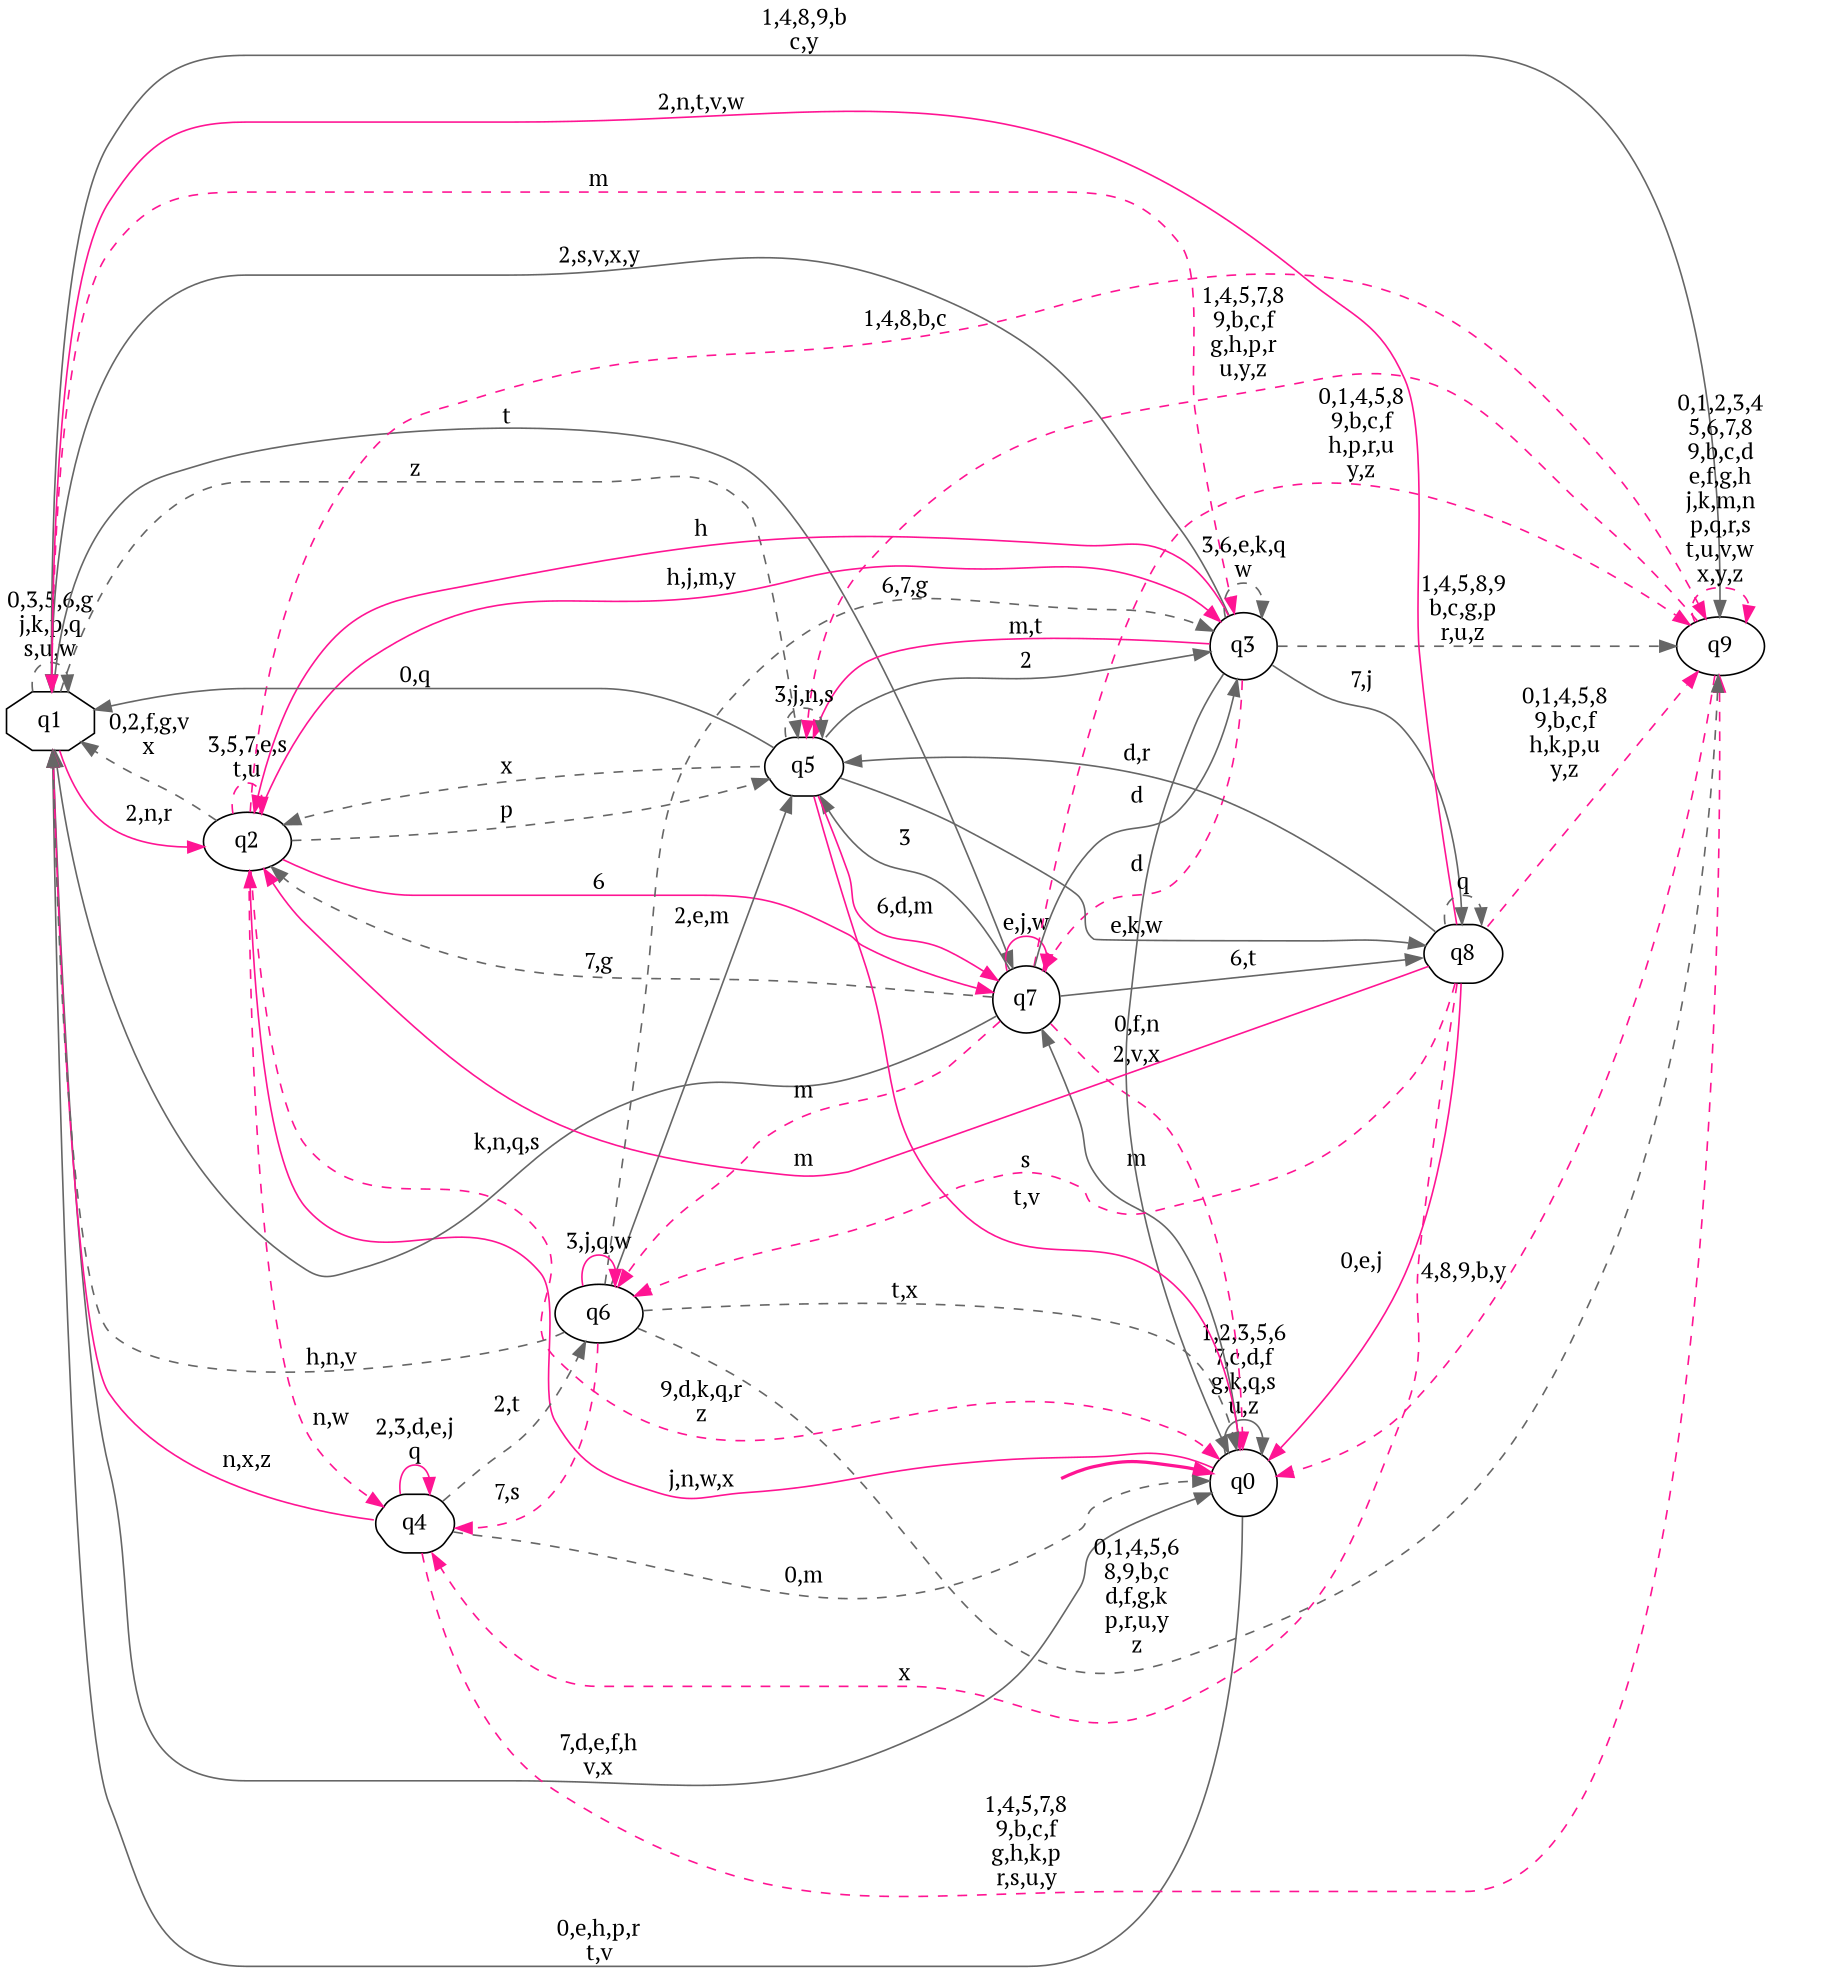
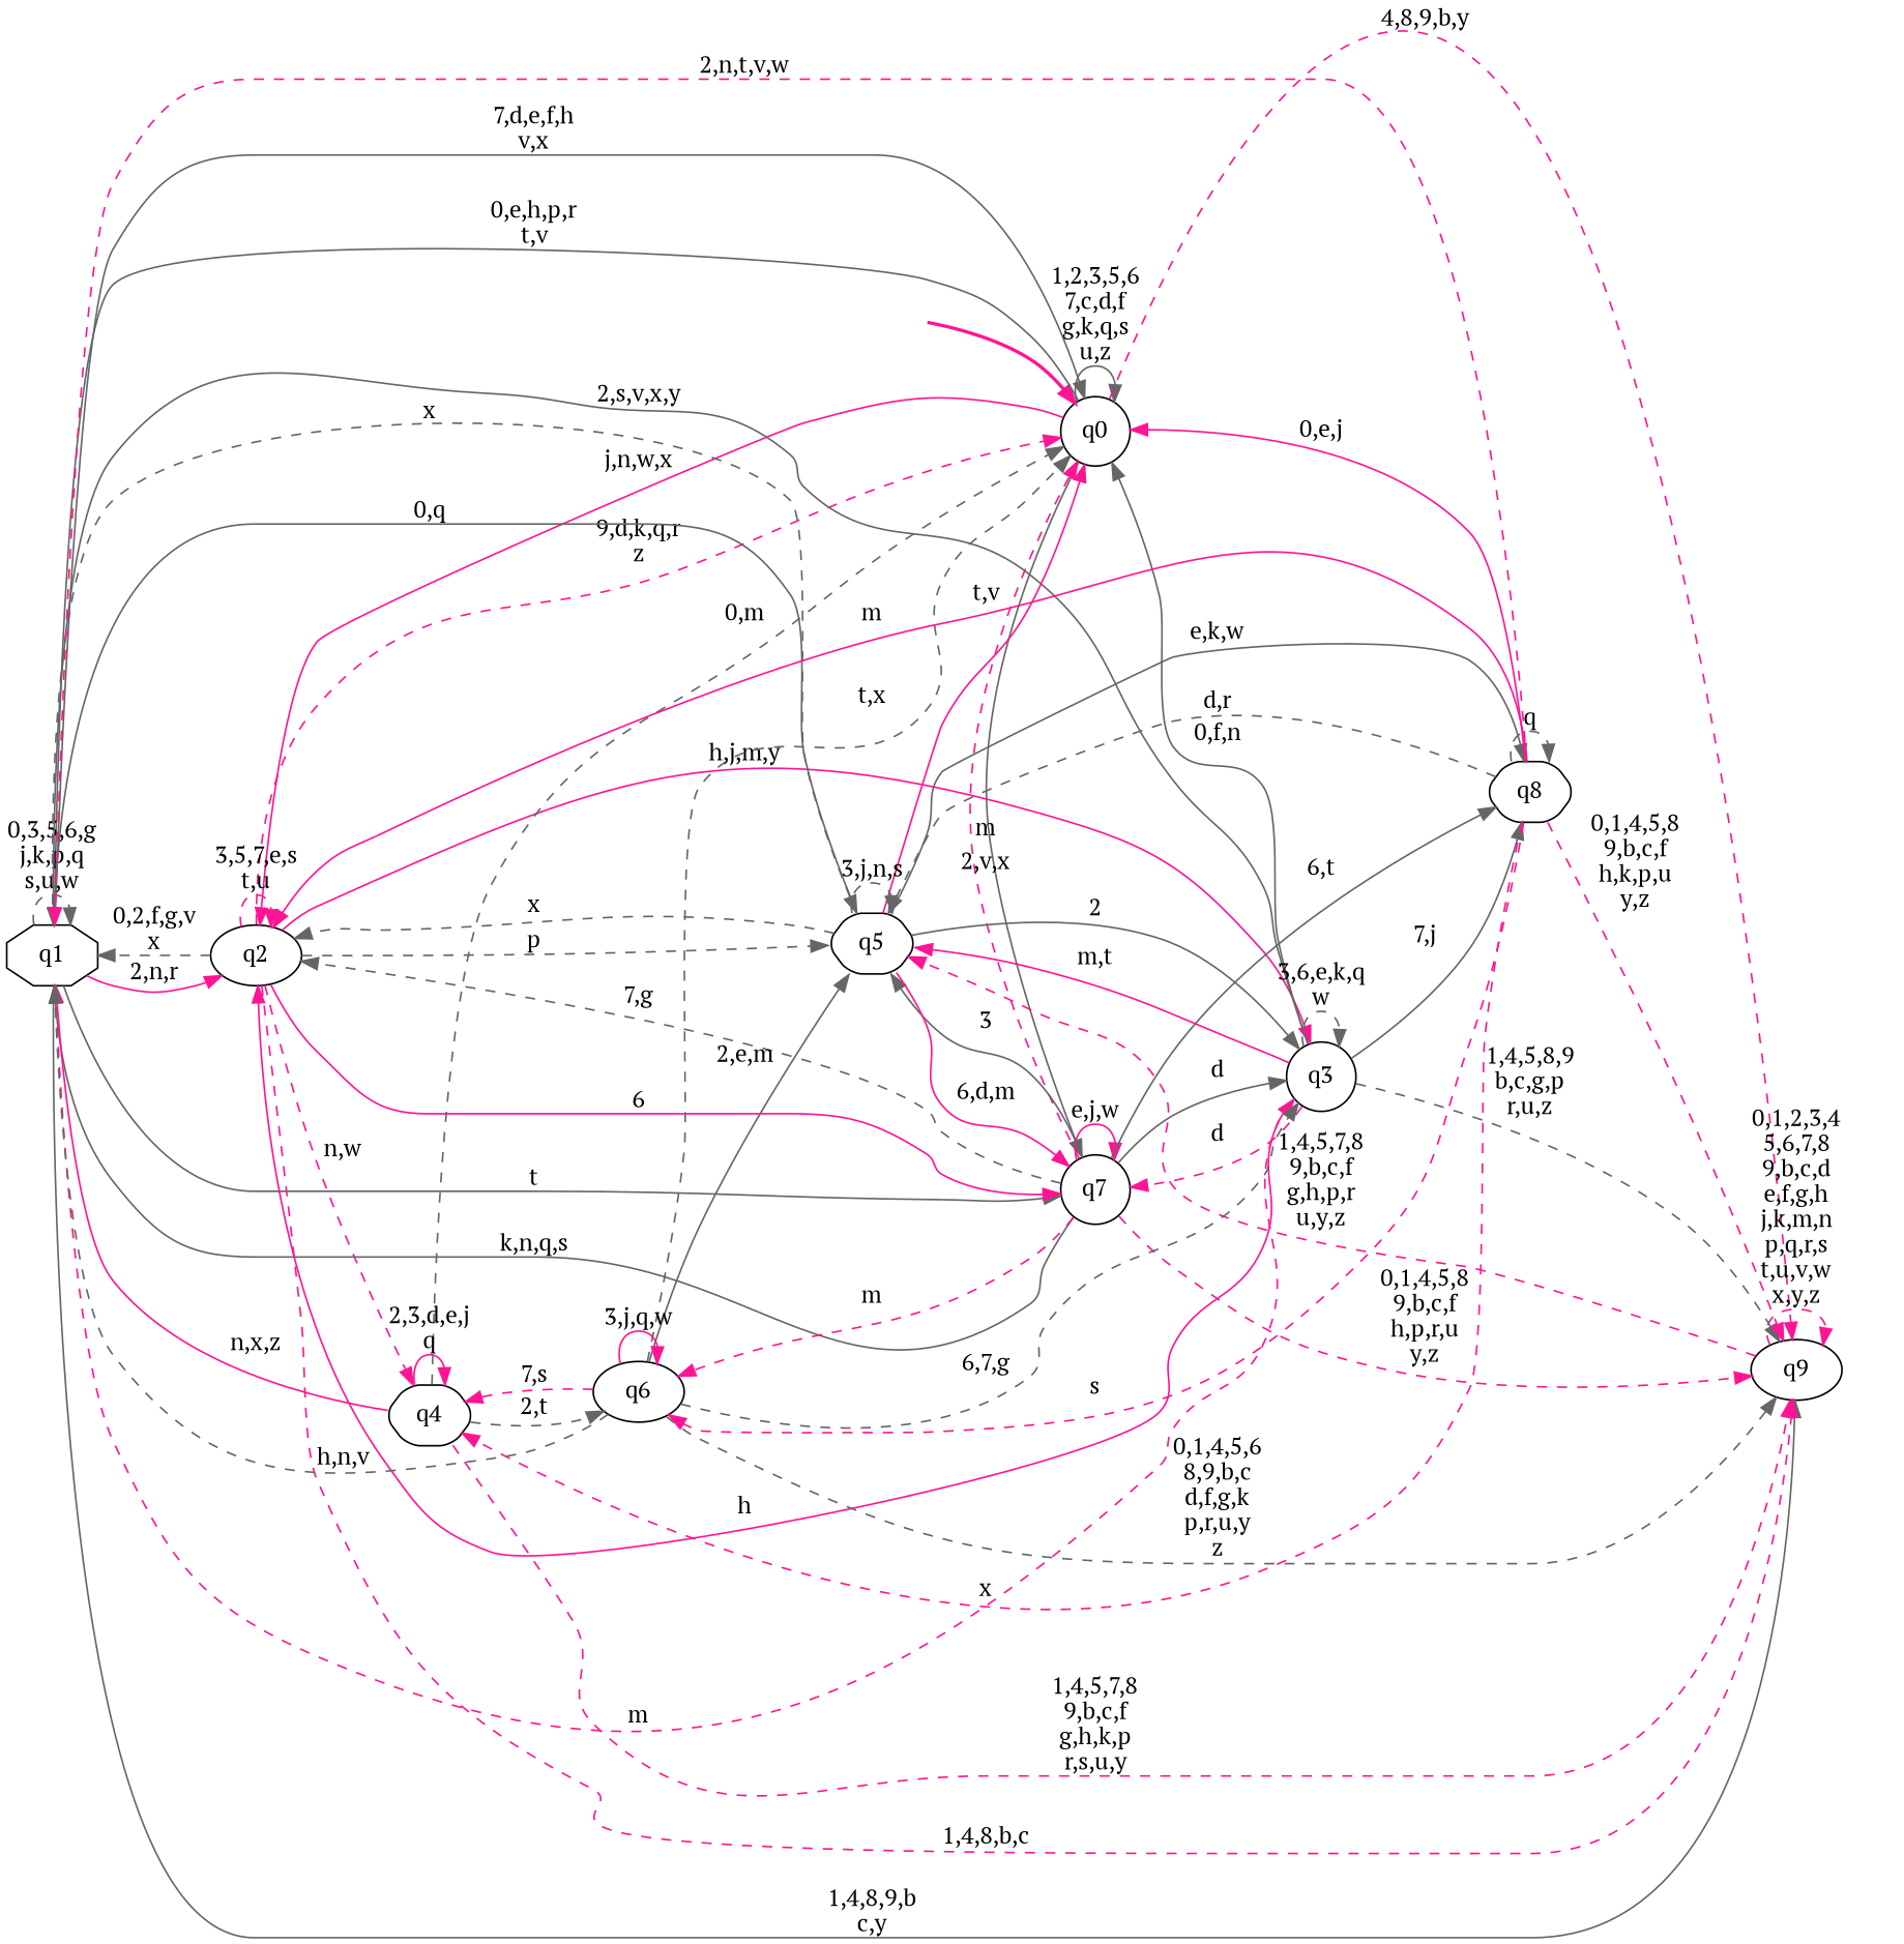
  digraph {
    fontname="PT Serif"
    rankdir=LR
    node [fontname="PT Serif" shape=circle style="rounded,filled" color=black fillcolor=white]
    edge [color=gray40 fontname="PT Serif" style=solid]
    __start0 [height=0 shape=none style=invis width=0 color="" fillcolor=""]
    n2 [label=q0]
    n3 [label=q1 shape=octagon style=filled]
    n4 [label=q2 shape=ellipse]
    n5 [label=q7]
    n6 [label=q9 shape=ellipse style=filled]
    n7 [label=q3 style=filled]
    n8 [label=q5 shape=hexagon]
    n9 [label=q4 shape=hexagon]
    n10 [label=q8 shape=hexagon]
    n11 [label=q6 shape=ellipse]
    subgraph cluster_1 {
      nodesep=0.15
      ranksep=0.15
      style=invis
      __start0
      n2
    }
    __start0 -> n2 [color=deeppink penwidth=2]
    n2 -> n2 [label="1,2,3,5,6\n7,c,d,f\ng,k,q,s\nu,z"]
    n2 -> n3 [label="0,e,h,p,r\nt,v"]
    n2 -> n4 [color=deeppink label="j,n,w,x"]
    n2 -> n5 [label=m]
-   n6 -> n2 [color=deeppink label="4,8,9,b,y" style=dashed]
+   n2 -> n6 [color=deeppink label="4,8,9,b,y" style=dashed]
    n3 -> n2 [label="7,d,e,f,h\nv,x"]
    n3 -> n3 [label="0,3,5,6,g\nj,k,p,q\ns,u,w" style=dashed]
    n3 -> n4 [color=deeppink label="2,n,r"]
    n3 -> n5 [label=t]
    n3 -> n6 [label="1,4,8,9,b\nc,y"]
    n3 -> n7 [color=deeppink label=m style=dashed]
-   n3 -> n8 [label=z style=dashed]
+   n3 -> n8 [label=x style=dashed]
    n4 -> n2 [color=deeppink label="9,d,k,q,r\nz" style=dashed]
    n4 -> n3 [label="0,2,f,g,v\nx" style=dashed]
    n4 -> n4 [color=deeppink label="3,5,7,e,s\nt,u" style=dashed]
    n4 -> n5 [color=deeppink label=6]
    n4 -> n6 [color=deeppink label="1,4,8,b,c" style=dashed]
    n4 -> n7 [color=deeppink label="h,j,m,y"]
    n4 -> n8 [label=p style=dashed]
    n4 -> n9 [color=deeppink label="n,w" style=dashed]
    n5 -> n2 [color=deeppink label="2,v,x" style=dashed]
    n5 -> n3 [label="k,n,q,s"]
    n5 -> n4 [label="7,g" style=dashed]
    n5 -> n5 [color=deeppink label="e,j,w"]
    n5 -> n6 [color=deeppink label="0,1,4,5,8\n9,b,c,f\nh,p,r,u\ny,z" style=dashed]
    n5 -> n7 [label=d]
    n5 -> n8 [label=3]
    n5 -> n10 [label="6,t"]
    n5 -> n11 [color=deeppink label=m style=dashed]
    n6 -> n6 [color=deeppink label="0,1,2,3,4\n5,6,7,8\n9,b,c,d\ne,f,g,h\nj,k,m,n\np,q,r,s\nt,u,v,w\nx,y,z" style=dashed]
    n6 -> n8 [color=deeppink label="1,4,5,7,8\n9,b,c,f\ng,h,p,r\nu,y,z" style=dashed]
    n7 -> n2 [label="0,f,n"]
    n7 -> n3 [label="2,s,v,x,y"]
    n7 -> n4 [color=deeppink label=h]
    n7 -> n5 [color=deeppink label=d style=dashed]
    n7 -> n6 [label="1,4,5,8,9\nb,c,g,p\nr,u,z" style=dashed]
    n7 -> n7 [label="3,6,e,k,q\nw" style=dashed]
    n7 -> n8 [color=deeppink label="m,t"]
    n7 -> n10 [label="7,j"]
    n8 -> n2 [color=deeppink label="t,v"]
    n8 -> n3 [label="0,q"]
    n8 -> n4 [label=x style=dashed]
    n8 -> n5 [color=deeppink label="6,d,m"]
    n8 -> n7 [label=2]
    n8 -> n8 [label="3,j,n,s" style=dashed]
    n8 -> n10 [label="e,k,w"]
    n9 -> n2 [label="0,m" style=dashed]
    n9 -> n3 [color=deeppink label="n,x,z"]
    n9 -> n6 [color=deeppink label="1,4,5,7,8\n9,b,c,f\ng,h,k,p\nr,s,u,y" style=dashed]
    n9 -> n9 [color=deeppink label="2,3,d,e,j\nq"]
    n9 -> n11 [label="2,t" style=dashed]
    n10 -> n2 [color=deeppink label="0,e,j"]
-   n10 -> n3 [color=deeppink label="2,n,t,v,w"]
+   n10 -> n3 [color=deeppink label="2,n,t,v,w" style=dashed]
    n10 -> n4 [color=deeppink label=m]
    n10 -> n6 [color=deeppink label="0,1,4,5,8\n9,b,c,f\nh,k,p,u\ny,z" style=dashed]
-   n10 -> n8 [label="d,r"]
+   n10 -> n8 [label="d,r" style=dashed]
    n10 -> n9 [color=deeppink label=x style=dashed]
    n10 -> n10 [label=q style=dashed]
    n10 -> n11 [color=deeppink label=s style=dashed]
    n11 -> n2 [label="t,x" style=dashed]
    n11 -> n3 [label="h,n,v" style=dashed]
    n11 -> n6 [label="0,1,4,5,6\n8,9,b,c\nd,f,g,k\np,r,u,y\nz" style=dashed]
    n11 -> n7 [label="6,7,g" style=dashed]
    n11 -> n8 [label="2,e,m"]
    n11 -> n9 [color=deeppink label="7,s" style=dashed]
    n11 -> n11 [color=deeppink label="3,j,q,w"]
  }
